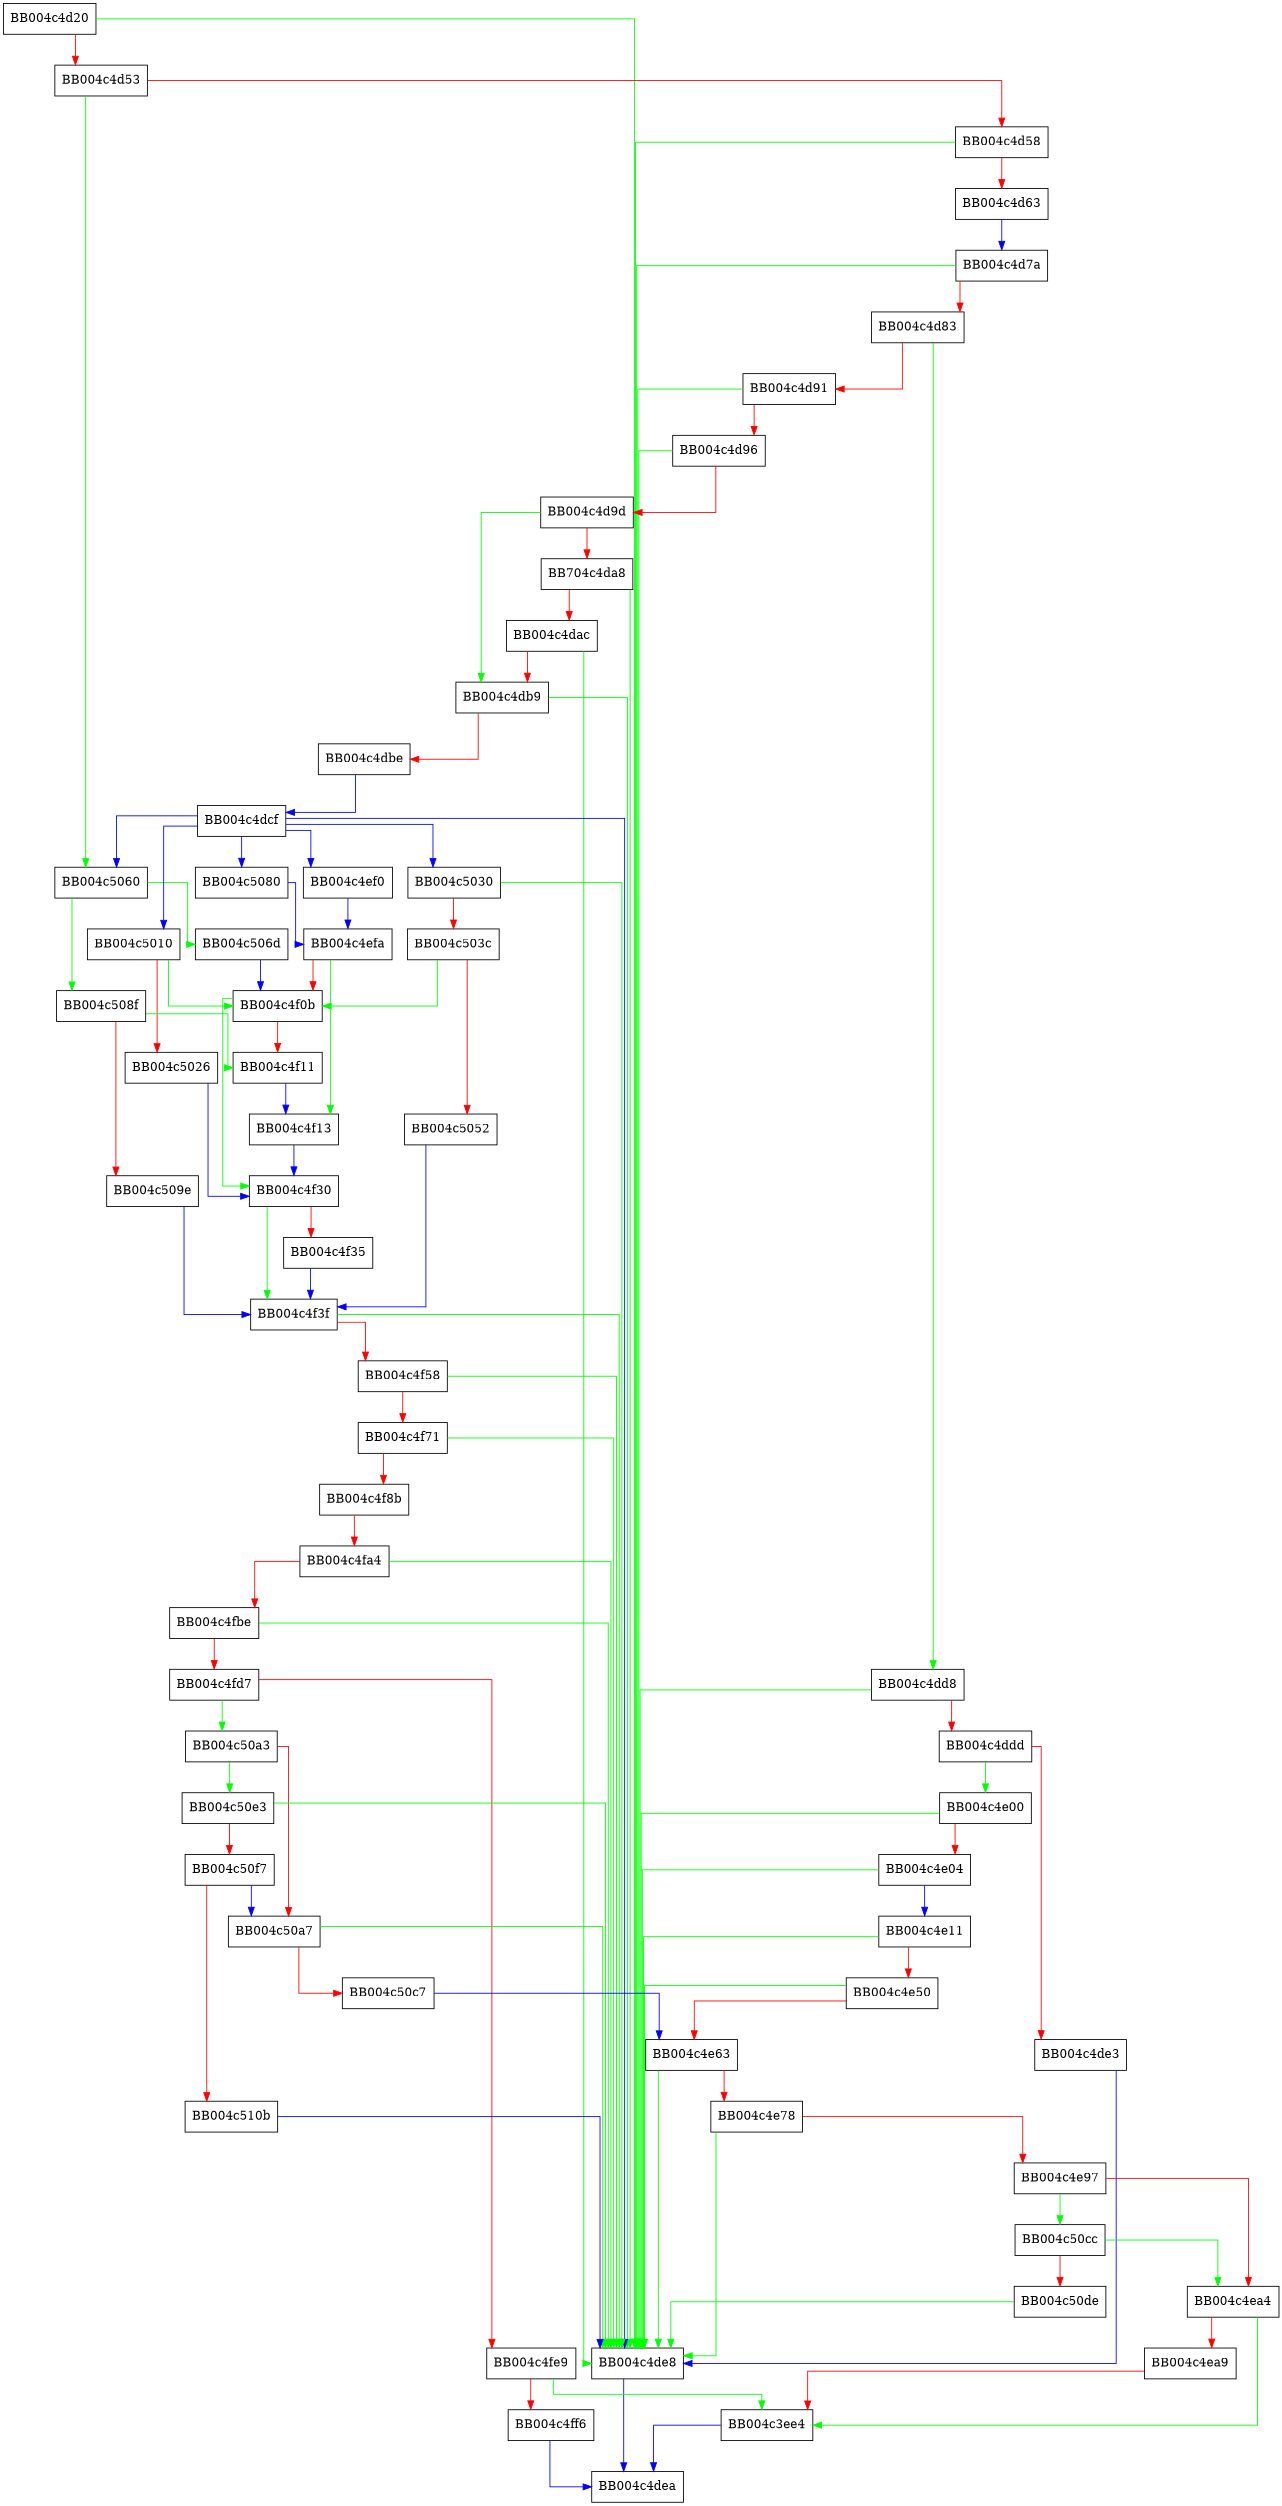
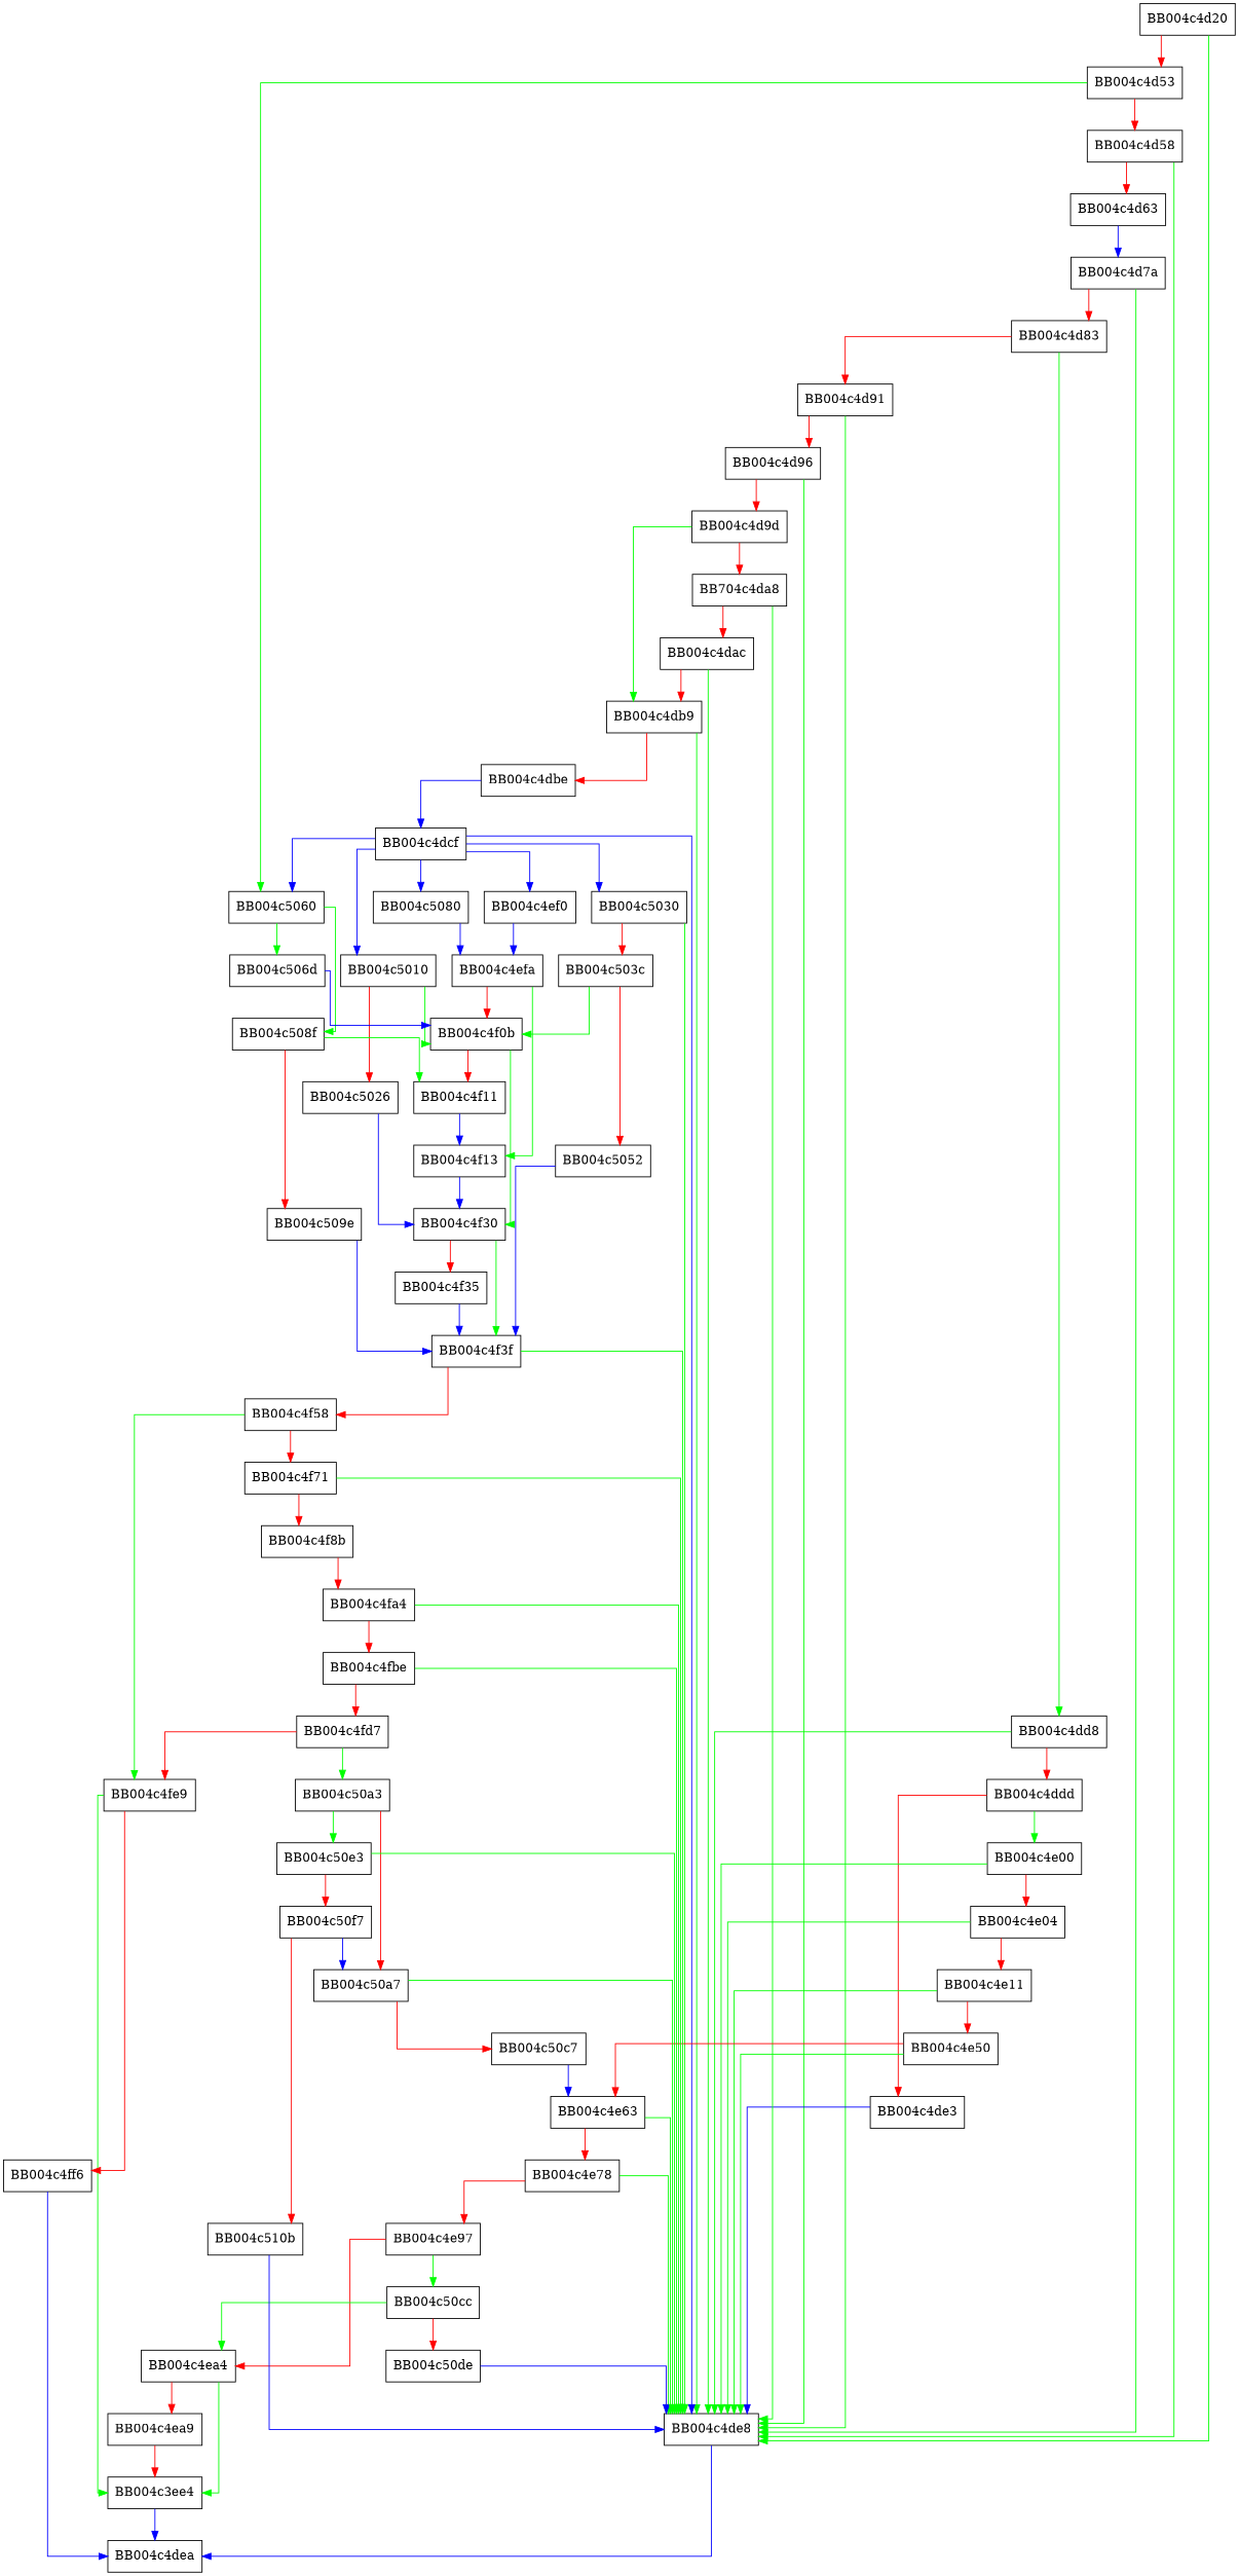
  digraph {
    splines=ortho
    node [shape=box]
    edge [color=red]
    BB004c4d20
    BB004c4de8
    BB004c4d53
    BB004c4dea
    BB004c4d58
    BB004c5060
    BB004c4d7a
    BB004c4d83
    BB004c4d63
    BB004c4dd8
    BB004c4d91
    BB004c4ddd
    BB004c4d96
    BB004c4e00
    BB004c4de3
    BB004c4d9d
    BB004c4db9
    n18 [label=BB704c4da8]
    BB004c4dbe
    BB004c4dac
    BB004c4dcf
    BB004c5080
    BB004c4ef0
    BB004c5010
    BB004c5030
    BB004c4efa
    BB004c508f
    BB004c506d
    BB004c4f0b
    BB004c5026
    BB004c503c
    BB004c4f13
    BB004c4f11
    BB004c509e
    BB004c4f30
    BB004c5052
    BB004c4e04
    BB004c4e11
    BB004c4e50
    BB004c4e63
    BB004c4e78
    BB004c4e97
    BB004c50cc
    BB004c4ea4
    BB004c50de
    n46 [label=BB004c3ee4]
    BB004c4ea9
    BB004c4f3f
    BB004c4f35
    BB004c4f58
    BB004c4f71
    BB004c4f8b
    BB004c4fa4
    BB004c4fbe
    BB004c4fd7
    BB004c50a3
    BB004c4fe9
    BB004c50e3
    BB004c50a7
    BB004c4ff6
    BB004c50f7
    BB004c50c7
    BB004c510b
    BB004c4d20 -> BB004c4de8 [color=green]
    BB004c4d20 -> BB004c4d53
    BB004c4de8 -> BB004c4dea [color=blue]
    BB004c4d53 -> BB004c4d58
    BB004c4d53 -> BB004c5060 [color=green]
    BB004c4d58 -> BB004c4de8 [color=green]
    BB004c4d58 -> BB004c4d63
    BB004c5060 -> BB004c508f [color=green]
    BB004c5060 -> BB004c506d [color=green]
    BB004c4d7a -> BB004c4de8 [color=green]
    BB004c4d7a -> BB004c4d83
    BB004c4d83 -> BB004c4dd8 [color=green]
    BB004c4d83 -> BB004c4d91
    BB004c4d63 -> BB004c4d7a [color=blue]
    BB004c4dd8 -> BB004c4de8 [color=green]
    BB004c4dd8 -> BB004c4ddd
    BB004c4d91 -> BB004c4de8 [color=green]
    BB004c4d91 -> BB004c4d96
    BB004c4ddd -> BB004c4e00 [color=green]
    BB004c4ddd -> BB004c4de3
    BB004c4d96 -> BB004c4de8 [color=green]
    BB004c4d96 -> BB004c4d9d
    BB004c4e00 -> BB004c4de8 [color=green]
    BB004c4e00 -> BB004c4e04
    BB004c4de3 -> BB004c4de8 [color=blue]
    BB004c4d9d -> BB004c4db9 [color=green]
    BB004c4d9d -> n18
    BB004c4db9 -> BB004c4de8 [color=green]
    BB004c4db9 -> BB004c4dbe
    n18 -> BB004c4de8 [color=green]
    n18 -> BB004c4dac
    BB004c4dbe -> BB004c4dcf [color=blue]
    BB004c4dac -> BB004c4de8 [color=green]
    BB004c4dac -> BB004c4db9
    BB004c4dcf -> BB004c4de8 [color=blue]
    BB004c4dcf -> BB004c5060 [color=blue]
    BB004c4dcf -> BB004c5080 [color=blue]
    BB004c4dcf -> BB004c4ef0 [color=blue]
    BB004c4dcf -> BB004c5010 [color=blue]
    BB004c4dcf -> BB004c5030 [color=blue]
    BB004c5080 -> BB004c4efa [color=blue]
    BB004c4ef0 -> BB004c4efa [color=blue]
    BB004c5010 -> BB004c4f0b [color=green]
    BB004c5010 -> BB004c5026
    BB004c5030 -> BB004c4de8 [color=green]
    BB004c5030 -> BB004c503c
    BB004c4efa -> BB004c4f0b
    BB004c4efa -> BB004c4f13 [color=green]
    BB004c508f -> BB004c4f11 [color=green]
    BB004c508f -> BB004c509e
    BB004c506d -> BB004c4f0b [color=blue]
    BB004c4f0b -> BB004c4f11
    BB004c4f0b -> BB004c4f30 [color=green]
    BB004c5026 -> BB004c4f30 [color=blue]
    BB004c503c -> BB004c4f0b [color=green]
    BB004c503c -> BB004c5052
    BB004c4f13 -> BB004c4f30 [color=blue]
    BB004c4f11 -> BB004c4f13 [color=blue]
    BB004c509e -> BB004c4f3f [color=blue]
    BB004c4f30 -> BB004c4f3f [color=green]
    BB004c4f30 -> BB004c4f35
    BB004c5052 -> BB004c4f3f [color=blue]
    BB004c4e04 -> BB004c4de8 [color=green]
-   BB004c4e04 -> BB004c4e11 [color=blue]
+   BB004c4e04 -> BB004c4e11
    BB004c4e11 -> BB004c4de8 [color=green]
    BB004c4e11 -> BB004c4e50
    BB004c4e50 -> BB004c4de8 [color=green]
    BB004c4e50 -> BB004c4e63
    BB004c4e63 -> BB004c4de8 [color=green]
    BB004c4e63 -> BB004c4e78
    BB004c4e78 -> BB004c4de8 [color=green]
    BB004c4e78 -> BB004c4e97
    BB004c4e97 -> BB004c50cc [color=green]
    BB004c4e97 -> BB004c4ea4
    BB004c50cc -> BB004c4ea4 [color=green]
    BB004c50cc -> BB004c50de
    BB004c4ea4 -> n46 [color=green]
    BB004c4ea4 -> BB004c4ea9
-   BB004c50de -> BB004c4de8 [color=green]
+   BB004c50de -> BB004c4de8 [color=blue]
    n46 -> BB004c4dea [color=blue]
    BB004c4ea9 -> n46
    BB004c4f3f -> BB004c4de8 [color=green]
    BB004c4f3f -> BB004c4f58
    BB004c4f35 -> BB004c4f3f [color=blue]
-   BB004c4f58 -> BB004c4de8 [color=green]
+   BB004c4f58 -> BB004c4fe9 [color=green]
    BB004c4f58 -> BB004c4f71
    BB004c4f71 -> BB004c4de8 [color=green]
    BB004c4f71 -> BB004c4f8b
    BB004c4f8b -> BB004c4fa4
    BB004c4fa4 -> BB004c4de8 [color=green]
    BB004c4fa4 -> BB004c4fbe
    BB004c4fbe -> BB004c4de8 [color=green]
    BB004c4fbe -> BB004c4fd7
    BB004c4fd7 -> BB004c50a3 [color=green]
    BB004c4fd7 -> BB004c4fe9
    BB004c50a3 -> BB004c50e3 [color=green]
    BB004c50a3 -> BB004c50a7
    BB004c4fe9 -> n46 [color=green]
    BB004c4fe9 -> BB004c4ff6
    BB004c50e3 -> BB004c4de8 [color=green]
    BB004c50e3 -> BB004c50f7
    BB004c50a7 -> BB004c4de8 [color=green]
    BB004c50a7 -> BB004c50c7
    BB004c4ff6 -> BB004c4dea [color=blue]
    BB004c50f7 -> BB004c50a7 [color=blue]
    BB004c50f7 -> BB004c510b
    BB004c50c7 -> BB004c4e63 [color=blue]
    BB004c510b -> BB004c4de8 [color=blue]
  }
